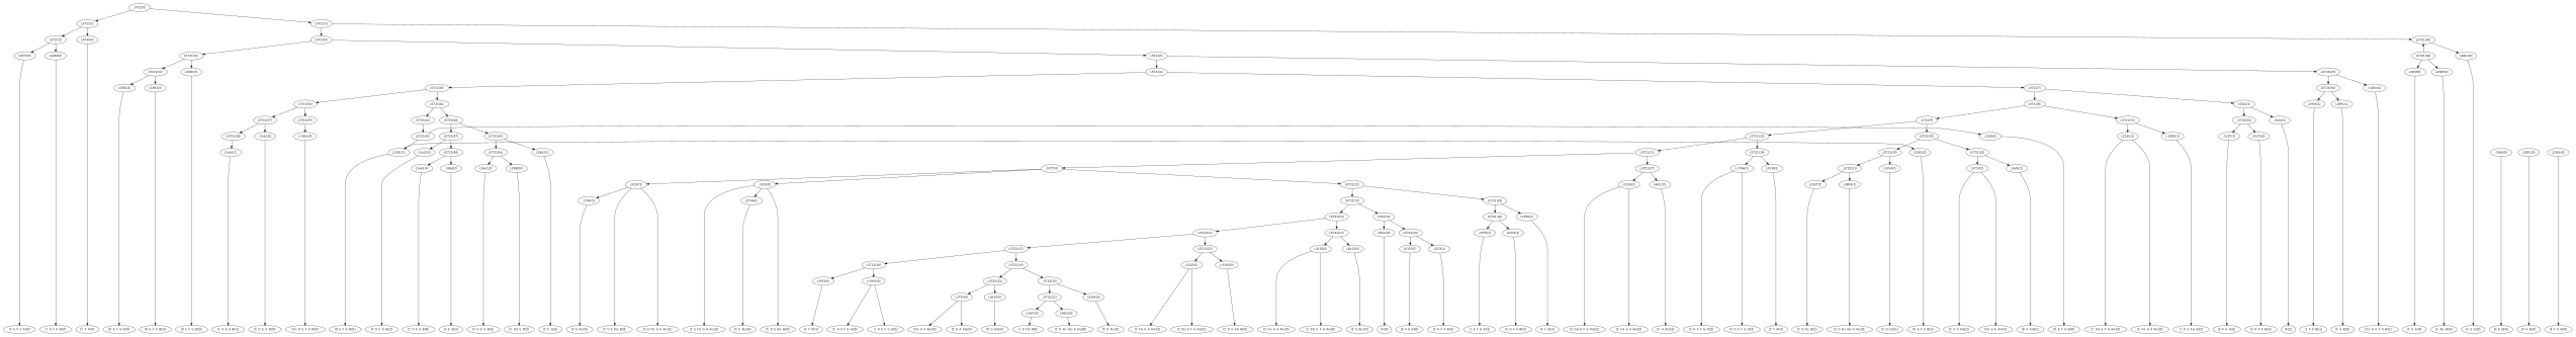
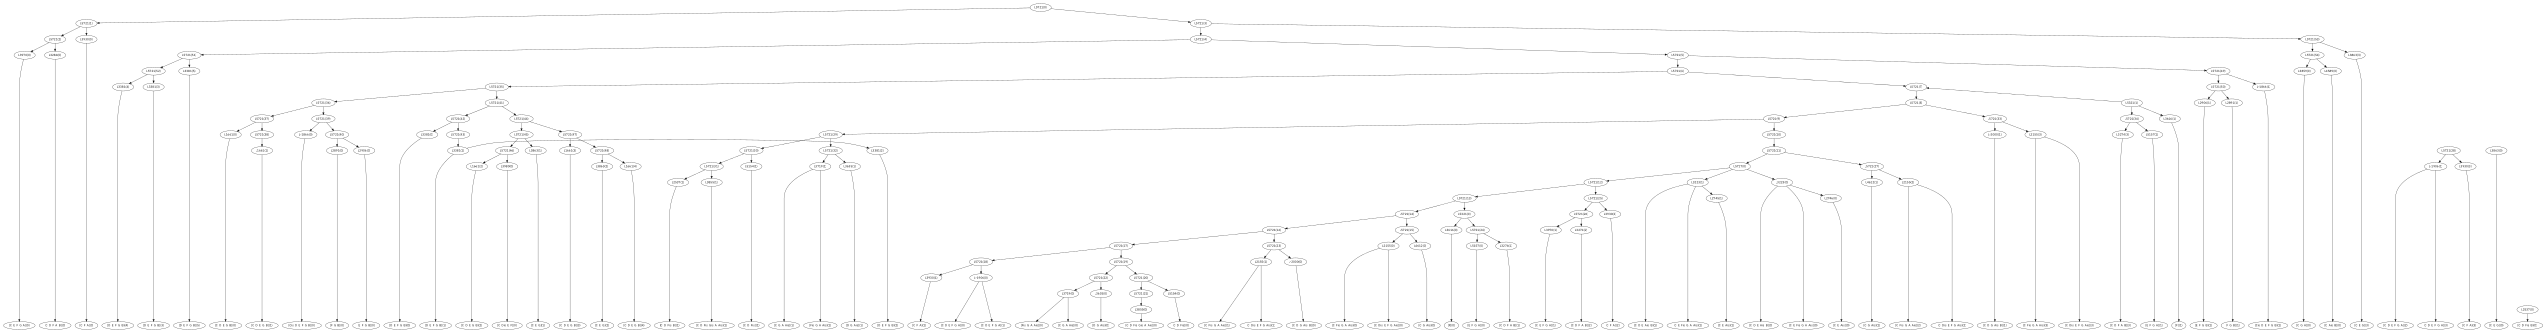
  digraph {
    fontname="IBM Plex Sans"
    node [fontname="IBM Plex Sans"]
    edge [fontname="IBM Plex Sans"]
    "L5721(0)"
    "L5721(1)"
    "L5721(3)"
    "L5721(2)"
    "L3930(0)"
    "L5721(4)"
    "L5721(53)"
    n8 [label="L3284(0)"]
    "L3970(0)"
    "L5721(5)"
    "L5721(51)"
    "L3863(3)"
    "L5721(54)"
    "L5721(6)"
    "L5721(49)"
    "L5721(52)"
    "L3381(5)"
    "L4589(0)"
    "L3859(0)"
    "L5721(7)"
    "L5721(35)"
    "L-1866(1)"
    "L5721(50)"
    "L3381(3)"
    "L3381(4)"
    "L5721(8)"
    "L5321(1)"
    "L5721(36)"
    "L5721(41)"
    "L2891(1)"
    "L2906(1)"
    "L5721(9)"
    "L5721(33)"
    "L5721(34)"
    "L3616(1)"
    "L5721(37)"
    "L5721(39)"
    "L5721(42)"
    "L5721(44)"
    "L5721(10)"
    "L5721(29)"
    "L2155(3)"
    "L-2000(1)"
    "L5157(1)"
    "L3274(3)"
    "L1661(0)"
    "L5721(38)"
    "L-1866(0)"
+   "L5721(40)"
    "L3381(0)"
    "L5721(43)"
    "L5721(45)"
    "L5721(47)"
    "L5721(11)"
    "L5721(28)"
    "L5721(30)"
    "L5721(32)"
    "L3863(0)"
    "L1661(1)"
    "L2891(0)"
    "L2906(0)"
    "L3381(1)"
    "L3381(2)"
    "L5721(46)"
    "L3863(1)"
    "L1661(3)"
    "L5721(48)"
    "L5717(0)"
    "L5721(27)"
    "L-1906(1)"
    "L3930(3)"
    "L5721(31)"
    "L5154(1)"
    "L3719(1)"
    "L3635(1)"
    "L1661(2)"
    "L3980(0)"
    "L3863(2)"
    "L1661(4)"
    "L3223(0)"
    "L5721(12)"
    "L3223(1)"
    "L2155(2)"
    "L4612(1)"
    "L2537(1)"
    "L3855(1)"
    "L2746(0)"
    "L5721(13)"
    "L5721(25)"
    n90 [label="L2745(1)"]
    "L5721(14)"
    "L5321(0)"
    "L5721(26)"
    "L3930(2)"
    "L5721(15)"
    "L5721(16)"
    "L5721(24)"
    "L3616(0)"
    "L3274(2)"
    "L3970(1)"
    "L2155(0)"
    "L4612(0)"
    "L5721(17)"
    "L5721(23)"
    "L5157(0)"
    "L3274(1)"
    "L5721(18)"
    "L5721(19)"
    "L2155(1)"
    "L-2000(0)"
    "L-1906(0)"
    "L3930(1)"
    "L5721(20)"
    "L5721(22)"
    "L5721(21)"
    "L5154(0)"
    "L3719(0)"
    "L3635(0)"
    "L2537(0)"
    "L3855(0)"
    "[C  D  F  A  B](0)"
    "[C  E  F  G  A](0)"
    "[C  F  A](0)"
    "[C  E  Ais](0)"
    "[C  D  E  Ais  B](0)"
    "[C  E  Fis  G  A  Ais](0)"
    "[C  Dis  E  F  G  Ais](0)"
    "[C  Fis  G  A  Ais](0)"
    "[C  G  Ais](0)"
    "[C  D  E  F  G  A](0)"
    "[C  D  E  F  G  A](1)"
    "[C  F  A](1)"
    "[C  D  Fis  B](0)"
    "[C  D  Fis  Gis  A  Ais](0)"
    "[C  D  Fis](0)"
    "[C  G  A  Ais](0)"
    "[Fis  G  A  Ais](0)"
    "[D  G  Ais](0)"
    "[C  Dis  E  F  G  Ais](1)"
    "[C  Fis  G  A  Ais](1)"
    "[C  D  G  Ais  B](0)"
    "[E  F  G  A](0)"
    "[C  D  F  A  B](1)"
    "[F](0)"
    "[C  D  F  A  B](2)"
    "[C  E  F  G  A](1)"
    "[C  F  A](2)"
    "[C  E  Ais](1)"
    "[C  D  E  Ais  B](1)"
    "[C  E  Fis  G  A  Ais](1)"
    "[C  Dis  E  F  G  Ais](2)"
    "[C  Fis  G  A  Ais](2)"
    "[C  G  Ais](1)"
    "[C  D  E  F  G  A](2)"
    "[C  D  E  F  G  A](3)"
    "[C  F  A](3)"
    "[C  D  Fis  B](1)"
    "[C  D  Fis  Gis  A  Ais](1)"
    "[C  D  Fis](1)"
    "[C  G  A  Ais](1)"
    "[Fis  G  A  Ais](1)"
    "[D  G  Ais](1)"
    "[C  Dis  E  F  G  Ais](3)"
    "[C  Fis  G  A  Ais](3)"
    "[C  D  G  Ais  B](1)"
    "[E  F  G  A](1)"
    "[C  D  F  A  B](3)"
    "[F](1)"
    "[C  D  E  G  B](0)"
    "[C  E  G](0)"
    "[C  D  E  G  B](1)"
    "[Cis  D  E  F  G  B](0)"
    "[F  G  B](0)"
    "[E  F  G  B](0)"
    "[D  E  F  G  B](0)"
    "[D  E  F  G  B](1)"
    "[D  E  F  G  B](2)"
    "[C  D  E  G  B](2)"
    "[C  Dis  E  F](0)"
    "[C  E  G](1)"
    "[C  D  E  G  B](3)"
    "[C  E  G](2)"
    "[C  D  E  G  B](4)"
    "[Cis  D  E  F  G  B](1)"
    "[F  G  B](1)"
    "[E  F  G  B](1)"
    "[D  E  F  G  B](3)"
    "[D  E  F  G  B](4)"
    "[D  E  F  G  B](5)"
    "[C  E  G](3)"
    "[C  Ais  B](0)"
    "[C  G  A](0)"
    subgraph sub_1 {
      rank=min
      "L5721(0)"
    }
    subgraph sub_2 {
      rank=same
      "L5721(1)"
      "L5721(3)"
    }
    subgraph sub_3 {
      rank=same
      "L5721(2)"
      "L3930(0)"
      "L5721(4)"
      "L5721(53)"
    }
    subgraph sub_4 {
      rank=same
      n8
      "L3970(0)"
      "L5721(5)"
      "L5721(51)"
      "L3863(3)"
      "L5721(54)"
    }
    subgraph sub_5 {
      rank=same
      "L5721(6)"
      "L5721(49)"
      "L5721(52)"
      "L3381(5)"
      "L4589(0)"
      "L3859(0)"
    }
    subgraph sub_6 {
      rank=same
      "L5721(7)"
      "L5721(35)"
      "L-1866(1)"
      "L5721(50)"
      "L3381(3)"
      "L3381(4)"
    }
    subgraph sub_7 {
      rank=same
      "L5721(8)"
      "L5321(1)"
      "L5721(36)"
      "L5721(41)"
      "L2891(1)"
      "L2906(1)"
    }
    subgraph sub_8 {
      rank=same
      "L5721(9)"
      "L5721(33)"
      "L5721(34)"
      "L3616(1)"
      "L5721(37)"
      "L5721(39)"
      "L5721(42)"
      "L5721(44)"
    }
    subgraph sub_9 {
      rank=same
      "L5721(10)"
      "L5721(29)"
      "L2155(3)"
      "L-2000(1)"
      "L5157(1)"
      "L3274(3)"
      "L1661(0)"
      "L5721(38)"
      "L-1866(0)"
+     "L5721(40)"
      "L3381(0)"
      "L5721(43)"
      "L5721(45)"
      "L5721(47)"
    }
    subgraph sub_10 {
      rank=same
      "L5721(11)"
      "L5721(28)"
      "L5721(30)"
      "L5721(32)"
      "L3863(0)"
      "L1661(1)"
      "L2891(0)"
      "L2906(0)"
      "L3381(1)"
      "L3381(2)"
      "L5721(46)"
      "L3863(1)"
      "L1661(3)"
      "L5721(48)"
    }
    subgraph sub_11 {
      rank=same
      "L5717(0)"
      "L5721(27)"
      "L-1906(1)"
      "L3930(3)"
      "L5721(31)"
      "L5154(1)"
      "L3719(1)"
      "L3635(1)"
      "L1661(2)"
      "L3980(0)"
      "L3863(2)"
      "L1661(4)"
    }
    subgraph sub_12 {
      rank=same
      "L3223(0)"
      "L5721(12)"
      "L3223(1)"
      "L2155(2)"
      "L4612(1)"
      "L2537(1)"
      "L3855(1)"
    }
    subgraph sub_13 {
      rank=same
      "L2746(0)"
      "L5721(13)"
      "L5721(25)"
      n90
    }
    subgraph sub_14 {
      rank=same
      "L5721(14)"
      "L5321(0)"
      "L5721(26)"
      "L3930(2)"
    }
    subgraph sub_15 {
      rank=same
      "L5721(15)"
      "L5721(16)"
      "L5721(24)"
      "L3616(0)"
      "L3274(2)"
      "L3970(1)"
    }
    subgraph sub_16 {
      rank=same
      "L2155(0)"
      "L4612(0)"
      "L5721(17)"
      "L5721(23)"
      "L5157(0)"
      "L3274(1)"
    }
    subgraph sub_17 {
      rank=same
      "L5721(18)"
      "L5721(19)"
      "L2155(1)"
      "L-2000(0)"
    }
    subgraph sub_18 {
      rank=same
      "L-1906(0)"
      "L3930(1)"
      "L5721(20)"
      "L5721(22)"
    }
    subgraph sub_19 {
      rank=same
      "L5721(21)"
      "L5154(0)"
      "L3719(0)"
      "L3635(0)"
    }
    subgraph sub_20 {
      rank=same
      "L2537(0)"
      "L3855(0)"
    }
    subgraph sub_21 {
      rank=max
      "[C  D  F  A  B](0)"
      "[C  E  F  G  A](0)"
      "[C  F  A](0)"
      "[C  E  Ais](0)"
      "[C  D  E  Ais  B](0)"
      "[C  E  Fis  G  A  Ais](0)"
      "[C  Dis  E  F  G  Ais](0)"
      "[C  Fis  G  A  Ais](0)"
      "[C  G  Ais](0)"
      "[C  D  E  F  G  A](0)"
      "[C  D  E  F  G  A](1)"
      "[C  F  A](1)"
      "[C  D  Fis  B](0)"
      "[C  D  Fis  Gis  A  Ais](0)"
      "[C  D  Fis](0)"
      "[C  G  A  Ais](0)"
      "[Fis  G  A  Ais](0)"
      "[D  G  Ais](0)"
      "[C  Dis  E  F  G  Ais](1)"
      "[C  Fis  G  A  Ais](1)"
      "[C  D  G  Ais  B](0)"
      "[E  F  G  A](0)"
      "[C  D  F  A  B](1)"
      "[F](0)"
      "[C  D  F  A  B](2)"
      "[C  E  F  G  A](1)"
      "[C  F  A](2)"
      "[C  E  Ais](1)"
      "[C  D  E  Ais  B](1)"
      "[C  E  Fis  G  A  Ais](1)"
      "[C  Dis  E  F  G  Ais](2)"
      "[C  Fis  G  A  Ais](2)"
      "[C  G  Ais](1)"
      "[C  D  E  F  G  A](2)"
      "[C  D  E  F  G  A](3)"
      "[C  F  A](3)"
      "[C  D  Fis  B](1)"
      "[C  D  Fis  Gis  A  Ais](1)"
      "[C  D  Fis](1)"
      "[C  G  A  Ais](1)"
      "[Fis  G  A  Ais](1)"
      "[D  G  Ais](1)"
      "[C  Dis  E  F  G  Ais](3)"
      "[C  Fis  G  A  Ais](3)"
      "[C  D  G  Ais  B](1)"
      "[E  F  G  A](1)"
      "[C  D  F  A  B](3)"
      "[F](1)"
      "[C  D  E  G  B](0)"
      "[C  E  G](0)"
      "[C  D  E  G  B](1)"
      "[Cis  D  E  F  G  B](0)"
      "[F  G  B](0)"
      "[E  F  G  B](0)"
      "[D  E  F  G  B](0)"
      "[D  E  F  G  B](1)"
      "[D  E  F  G  B](2)"
      "[C  D  E  G  B](2)"
      "[C  Dis  E  F](0)"
      "[C  E  G](1)"
      "[C  D  E  G  B](3)"
      "[C  E  G](2)"
      "[C  D  E  G  B](4)"
      "[Cis  D  E  F  G  B](1)"
      "[F  G  B](1)"
      "[E  F  G  B](1)"
      "[D  E  F  G  B](3)"
      "[D  E  F  G  B](4)"
      "[D  E  F  G  B](5)"
      "[C  E  G](3)"
      "[C  Ais  B](0)"
      "[C  G  A](0)"
    }
    "L5721(0)" -> "L5721(1)"
    "L5721(0)" -> "L5721(3)"
    "L5721(1)" -> "L5721(2)"
    "L5721(1)" -> "L3930(0)"
    "L5721(3)" -> "L5721(4)"
    "L5721(3)" -> "L5721(53)"
    "L5721(2)" -> n8
    "L5721(2)" -> "L3970(0)"
    "L3930(0)" -> "[C  F  A](0)"
    "L5721(4)" -> "L5721(5)"
    "L5721(4)" -> "L5721(51)"
    "L5721(53)" -> "L3863(3)"
-   "L5721(54)" -> "L5721(53)"
+   "L5721(53)" -> "L5721(54)"
    n8 -> "[C  D  F  A  B](0)"
    "L3970(0)" -> "[C  E  F  G  A](0)"
    "L5721(5)" -> "L5721(6)"
    "L5721(5)" -> "L5721(49)"
    "L5721(51)" -> "L5721(52)"
    "L5721(51)" -> "L3381(5)"
    "L3863(3)" -> "[C  E  G](3)"
    "L5721(54)" -> "L4589(0)"
    "L5721(54)" -> "L3859(0)"
    "L5721(6)" -> "L5721(7)"
    "L5721(6)" -> "L5721(35)"
    "L5721(49)" -> "L-1866(1)"
    "L5721(49)" -> "L5721(50)"
    "L5721(52)" -> "L3381(3)"
    "L5721(52)" -> "L3381(4)"
    "L3381(5)" -> "[D  E  F  G  B](5)"
    "L4589(0)" -> "[C  Ais  B](0)"
    "L3859(0)" -> "[C  G  A](0)"
    "L5721(7)" -> "L5721(8)"
-   "L5721(7)" -> "L5321(1)"
+   "L5321(1)" -> "L5721(7)"
    "L5721(35)" -> "L5721(36)"
    "L5721(35)" -> "L5721(41)"
    "L-1866(1)" -> "[Cis  D  E  F  G  B](1)"
    "L5721(50)" -> "L2891(1)"
    "L5721(50)" -> "L2906(1)"
    "L3381(3)" -> "[D  E  F  G  B](3)"
    "L3381(4)" -> "[D  E  F  G  B](4)"
    "L5721(8)" -> "L5721(9)"
    "L5721(8)" -> "L5721(33)"
    "L5321(1)" -> "L5721(34)"
    "L5321(1)" -> "L3616(1)"
    "L5721(36)" -> "L5721(37)"
    "L5721(36)" -> "L5721(39)"
    "L5721(41)" -> "L5721(42)"
    "L5721(41)" -> "L5721(44)"
    "L2891(1)" -> "[F  G  B](1)"
    "L2906(1)" -> "[E  F  G  B](1)"
    "L5721(9)" -> "L5721(10)"
    "L5721(9)" -> "L5721(29)"
    "L5721(33)" -> "L2155(3)"
    "L5721(33)" -> "L-2000(1)"
    "L5721(34)" -> "L5157(1)"
    "L5721(34)" -> "L3274(3)"
    "L3616(1)" -> "[F](1)"
    "L5721(37)" -> "L1661(0)"
    "L5721(37)" -> "L5721(38)"
    "L5721(39)" -> "L-1866(0)"
-   "L5721(43)" -> "L3381(0)"
+   "L5721(39)" -> "L5721(40)"
+   "L5721(42)" -> "L3381(0)"
    "L5721(42)" -> "L5721(43)"
    "L5721(44)" -> "L5721(45)"
    "L5721(44)" -> "L5721(47)"
    "L5721(10)" -> "L5721(11)"
-   "L5721(10)" -> "L5721(28)"
    "L5721(29)" -> "L5721(30)"
    "L5721(29)" -> "L5721(32)"
    "L2155(3)" -> "[C  Dis  E  F  G  Ais](3)"
    "L2155(3)" -> "[C  Fis  G  A  Ais](3)"
    "L-2000(1)" -> "[C  D  G  Ais  B](1)"
    "L5157(1)" -> "[E  F  G  A](1)"
    "L3274(3)" -> "[C  D  F  A  B](3)"
    "L1661(0)" -> "[C  D  E  G  B](0)"
    "L5721(38)" -> "L1661(1)"
    "L-1866(0)" -> "[Cis  D  E  F  G  B](0)"
+   "L5721(40)" -> "L2891(0)"
+   "L5721(40)" -> "L2906(0)"
    "L3381(0)" -> "[D  E  F  G  B](0)"
    "L5721(43)" -> "L3381(1)"
    "L5721(45)" -> "L5721(46)"
    "L5721(45)" -> "L3863(1)"
    "L5721(47)" -> "L1661(3)"
    "L5721(47)" -> "L5721(48)"
    "L5721(11)" -> "L5717(0)"
    "L5721(11)" -> "L5721(27)"
    "L5721(28)" -> "L-1906(1)"
    "L5721(28)" -> "L3930(3)"
    "L5721(30)" -> "L5721(31)"
    "L5721(30)" -> "L5154(1)"
    "L5721(32)" -> "L3719(1)"
    "L5721(32)" -> "L3635(1)"
    "L3863(0)" -> "[C  E  G](0)"
    "L1661(1)" -> "[C  D  E  G  B](1)"
    "L2891(0)" -> "[F  G  B](0)"
    "L2906(0)" -> "[E  F  G  B](0)"
    "L3381(1)" -> "L3381(2)"
    "L3381(1)" -> "[D  E  F  G  B](1)"
    "L3381(2)" -> "[D  E  F  G  B](2)"
    "L5721(46)" -> "L1661(2)"
    "L5721(46)" -> "L3980(0)"
    "L3863(1)" -> "[C  E  G](1)"
    "L1661(3)" -> "[C  D  E  G  B](3)"
    "L5721(48)" -> "L3863(2)"
    "L5721(48)" -> "L1661(4)"
    "L5717(0)" -> "L3223(0)"
    "L5717(0)" -> "L5721(12)"
    "L5717(0)" -> "L3223(1)"
    "L5721(27)" -> "L2155(2)"
    "L5721(27)" -> "L4612(1)"
    "L-1906(1)" -> "[C  D  E  F  G  A](2)"
    "L-1906(1)" -> "[C  D  E  F  G  A](3)"
    "L3930(3)" -> "[C  F  A](3)"
    "L5721(31)" -> "L2537(1)"
    "L5721(31)" -> "L3855(1)"
    "L5154(1)" -> "[C  D  Fis](1)"
    "L3719(1)" -> "[C  G  A  Ais](1)"
    "L3719(1)" -> "[Fis  G  A  Ais](1)"
    "L3635(1)" -> "[D  G  Ais](1)"
    "L1661(2)" -> "[C  D  E  G  B](2)"
    "L3980(0)" -> "[C  Dis  E  F](0)"
    "L3863(2)" -> "[C  E  G](2)"
    "L1661(4)" -> "[C  D  E  G  B](4)"
    "L3223(0)" -> "L2746(0)"
    "L3223(0)" -> "[C  D  E  Ais  B](0)"
    "L3223(0)" -> "[C  E  Fis  G  A  Ais](0)"
    "L5721(12)" -> "L5721(13)"
    "L5721(12)" -> "L5721(25)"
    "L3223(1)" -> n90
    "L3223(1)" -> "[C  D  E  Ais  B](1)"
    "L3223(1)" -> "[C  E  Fis  G  A  Ais](1)"
    "L2155(2)" -> "[C  Dis  E  F  G  Ais](2)"
    "L2155(2)" -> "[C  Fis  G  A  Ais](2)"
    "L4612(1)" -> "[C  G  Ais](1)"
    "L2537(1)" -> "[C  D  Fis  B](1)"
    "L3855(1)" -> "[C  D  Fis  Gis  A  Ais](1)"
    "L2746(0)" -> "[C  E  Ais](0)"
    "L5721(13)" -> "L5721(14)"
    "L5721(13)" -> "L5321(0)"
    "L5721(25)" -> "L5721(26)"
    "L5721(25)" -> "L3930(2)"
    n90 -> "[C  E  Ais](1)"
    "L5721(14)" -> "L5721(15)"
    "L5721(14)" -> "L5721(16)"
    "L5321(0)" -> "L5721(24)"
    "L5321(0)" -> "L3616(0)"
    "L5721(26)" -> "L3274(2)"
    "L5721(26)" -> "L3970(1)"
    "L3930(2)" -> "[C  F  A](2)"
    "L5721(15)" -> "L2155(0)"
    "L5721(15)" -> "L4612(0)"
    "L5721(16)" -> "L5721(17)"
    "L5721(16)" -> "L5721(23)"
    "L5721(24)" -> "L5157(0)"
    "L5721(24)" -> "L3274(1)"
    "L3616(0)" -> "[F](0)"
    "L3274(2)" -> "[C  D  F  A  B](2)"
    "L3970(1)" -> "[C  E  F  G  A](1)"
    "L2155(0)" -> "[C  Dis  E  F  G  Ais](0)"
    "L2155(0)" -> "[C  Fis  G  A  Ais](0)"
    "L4612(0)" -> "[C  G  Ais](0)"
    "L5721(17)" -> "L5721(18)"
    "L5721(17)" -> "L5721(19)"
    "L5721(23)" -> "L2155(1)"
    "L5721(23)" -> "L-2000(0)"
    "L5157(0)" -> "[E  F  G  A](0)"
    "L3274(1)" -> "[C  D  F  A  B](1)"
    "L5721(18)" -> "L-1906(0)"
    "L5721(18)" -> "L3930(1)"
    "L5721(19)" -> "L5721(20)"
    "L5721(19)" -> "L5721(22)"
    "L2155(1)" -> "[C  Dis  E  F  G  Ais](1)"
    "L2155(1)" -> "[C  Fis  G  A  Ais](1)"
    "L-2000(0)" -> "[C  D  G  Ais  B](0)"
    "L-1906(0)" -> "[C  D  E  F  G  A](0)"
    "L-1906(0)" -> "[C  D  E  F  G  A](1)"
    "L3930(1)" -> "[C  F  A](1)"
    "L5721(20)" -> "L5721(21)"
    "L5721(20)" -> "L5154(0)"
    "L5721(22)" -> "L3719(0)"
    "L5721(22)" -> "L3635(0)"
-   "L5721(21)" -> "L2537(0)"
    "L5721(21)" -> "L3855(0)"
    "L5154(0)" -> "[C  D  Fis](0)"
    "L3719(0)" -> "[C  G  A  Ais](0)"
    "L3719(0)" -> "[Fis  G  A  Ais](0)"
    "L3635(0)" -> "[D  G  Ais](0)"
    "L2537(0)" -> "[C  D  Fis  B](0)"
    "L3855(0)" -> "[C  D  Fis  Gis  A  Ais](0)"
  }
